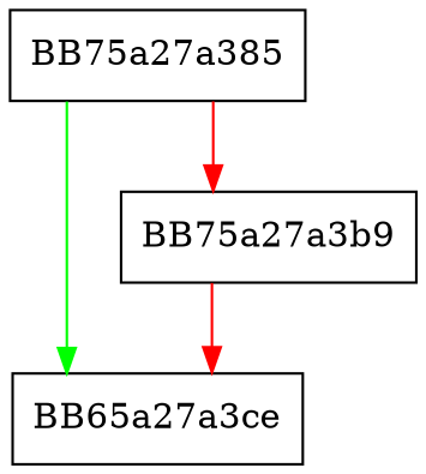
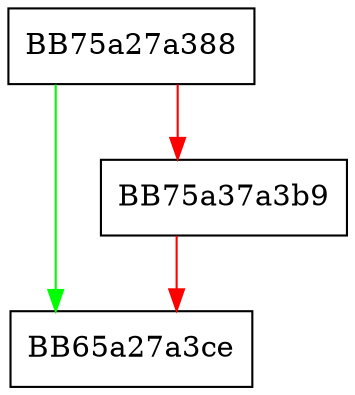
  digraph {
    splines=ortho
    node [shape=box]
    edge [color=red]
    n1 [label=BB65a27a3ce]
-   BB75a27a388 [label=BB75a27a385]
-   BB75a27a3b9
+   BB75a27a388
+   BB75a27a3b9 [label=BB75a37a3b9]
    BB75a27a388 -> n1 [color=green]
    BB75a27a388 -> BB75a27a3b9
    BB75a27a3b9 -> n1
  }
